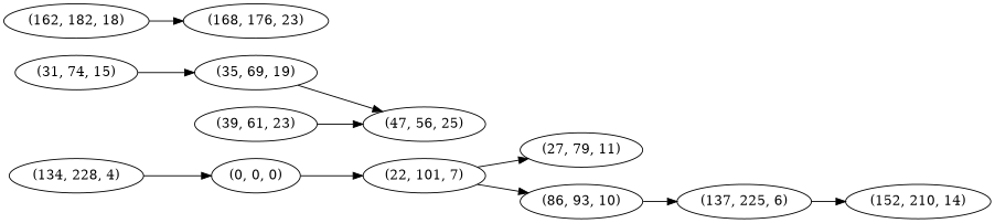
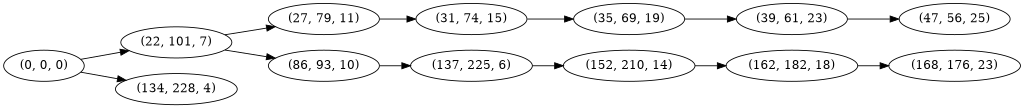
  digraph {
    rankdir=LR
    "(0, 0, 0)"
    "(22, 101, 7)"
    "(134, 228, 4)"
    "(27, 79, 11)"
    "(86, 93, 10)"
    "(31, 74, 15)"
    "(137, 225, 6)"
    "(35, 69, 19)"
    "(39, 61, 23)"
    "(47, 56, 25)"
    "(152, 210, 14)"
    "(162, 182, 18)"
    "(168, 176, 23)"
    "(0, 0, 0)" -> "(22, 101, 7)"
-   "(134, 228, 4)" -> "(0, 0, 0)"
+   "(0, 0, 0)" -> "(134, 228, 4)"
    "(22, 101, 7)" -> "(27, 79, 11)"
    "(22, 101, 7)" -> "(86, 93, 10)"
+   "(27, 79, 11)" -> "(31, 74, 15)"
    "(86, 93, 10)" -> "(137, 225, 6)"
    "(31, 74, 15)" -> "(35, 69, 19)"
    "(137, 225, 6)" -> "(152, 210, 14)"
-   "(35, 69, 19)" -> "(47, 56, 25)"
+   "(35, 69, 19)" -> "(39, 61, 23)"
    "(39, 61, 23)" -> "(47, 56, 25)"
+   "(152, 210, 14)" -> "(162, 182, 18)"
    "(162, 182, 18)" -> "(168, 176, 23)"
  }
